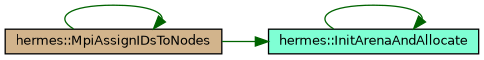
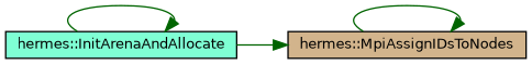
  digraph {
    rankdir=RL
    node [color=black fontname=Helvetica fontsize=10 shape=record style=filled]
    edge [color=darkgreen dir=back fontname=Helvetica fontsize=10 labelfontname=Helvetica labelfontsize=10 style=solid]
    n1 [fillcolor=aquamarine fontcolor=black height=0.2 label="hermes::InitArenaAndAllocate" width=0.4]
    n2 [fillcolor=tan height=0.2 label="hermes::MpiAssignIDsToNodes" width=0.4]
    n1 -> n1
-   n1 -> n2
+   n2 -> n1
    n2 -> n2
  }
